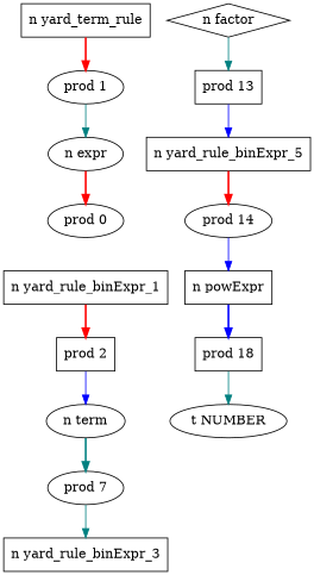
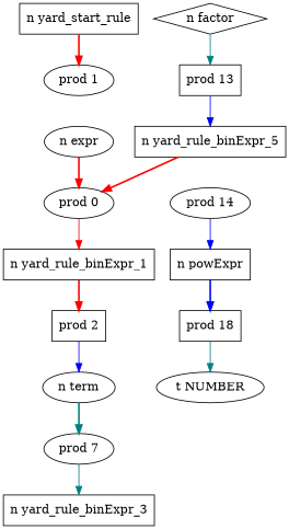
  digraph {
    node [shape=box]
    edge [color=red]
-   n1 [label="n yard_term_rule"]
+   n1 [label="n yard_start_rule"]
    n2 [label="prod 1" shape=ellipse]
    n3 [label="n expr" shape=ellipse]
    n4 [label="prod 0" shape=ellipse]
    n5 [label="n yard_rule_binExpr_1"]
    n6 [label="prod 2"]
    n7 [label="n term" shape=ellipse]
    n8 [label="prod 7" shape=ellipse]
    n9 [label="n yard_rule_binExpr_3"]
    n10 [label="n factor" shape=diamond]
    n11 [label="prod 13"]
    n12 [label="n yard_rule_binExpr_5"]
    n13 [label="prod 14" shape=ellipse]
    n14 [label="n powExpr"]
    n15 [label="prod 18"]
    n16 [label="t NUMBER" shape=ellipse]
    n1 -> n2 [style=bold width=10]
-   n2 -> n3 [color=teal]
    n3 -> n4 [style=bold width=10]
+   n4 -> n5
    n5 -> n6 [style=bold width=10]
    n6 -> n7 [color=blue]
    n7 -> n8 [color=teal style=bold width=10]
    n8 -> n9 [color=teal]
    n10 -> n11 [color=teal style=solid width=10]
    n11 -> n12 [color=blue]
-   n12 -> n13 [style=bold width=10]
+   n12 -> n4 [style=bold width=10]
    n13 -> n14 [color=blue]
    n14 -> n15 [color=blue style=bold width=10]
    n15 -> n16 [color=teal]
  }
